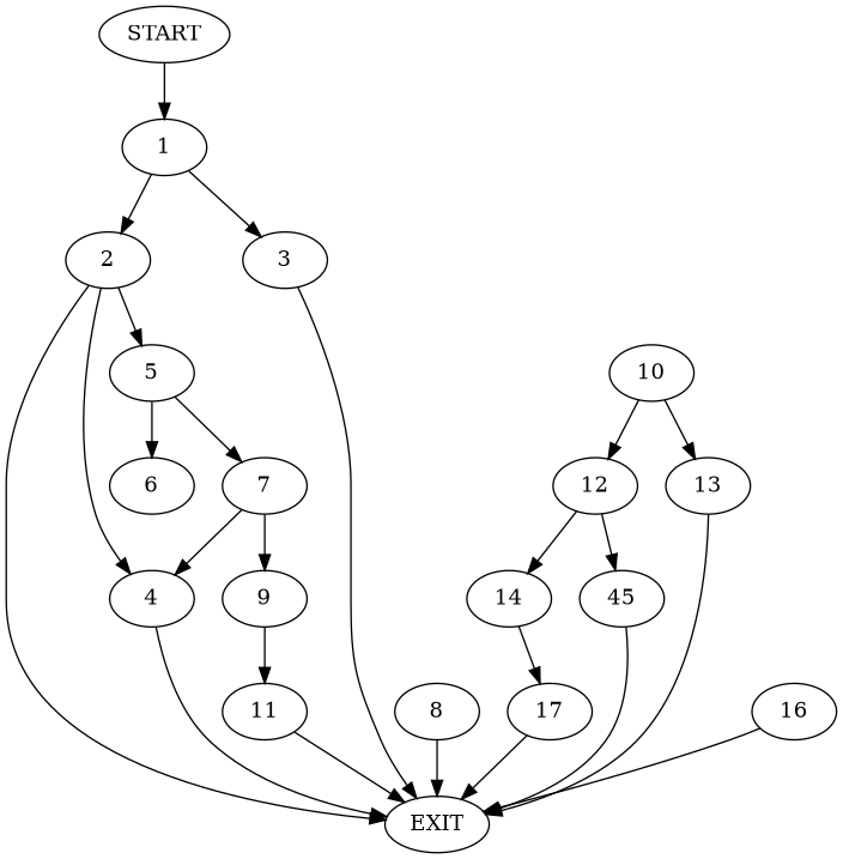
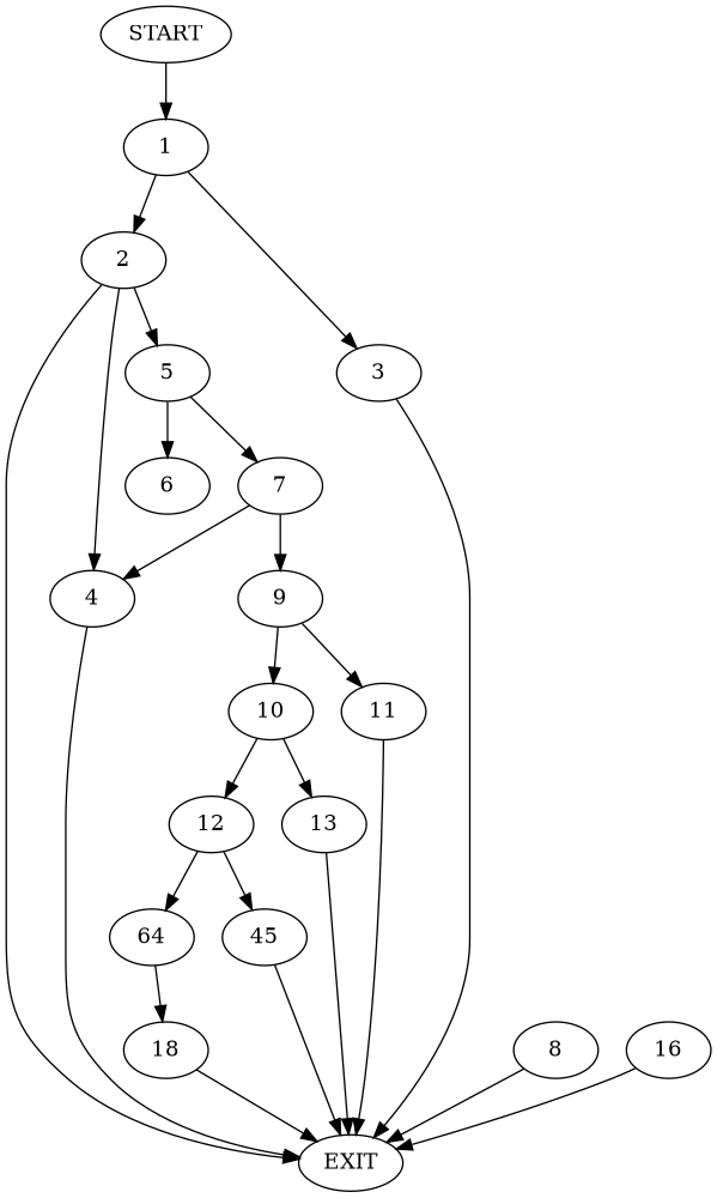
  digraph {
    n1 [label=START]
    1
    2
    3
    n5 [label=EXIT]
    4
    5
    6
    7
    9
    8
    10
    11
    12
    13
-   14
+   14 [label=64]
    n17 [label=45]
-   17
+   17 [label=18]
    16
    n1 -> 1
    1 -> 2
    1 -> 3
    2 -> n5
    2 -> 4
    2 -> 5
    3 -> n5
    4 -> n5
    5 -> 6
    5 -> 7
    7 -> 4
    7 -> 9
+   9 -> 10
    9 -> 11
    8 -> n5
    10 -> 12
    10 -> 13
    11 -> n5
    12 -> 14
    12 -> n17
    13 -> n5
    14 -> 17
    n17 -> n5
    17 -> n5
    16 -> n5
  }
